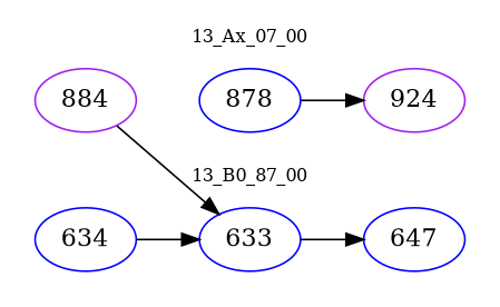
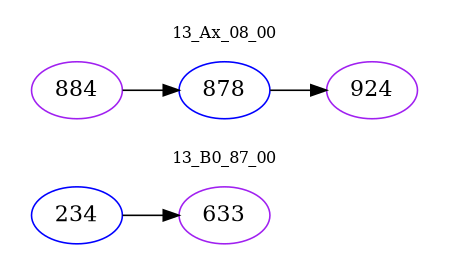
  digraph {
    rankdir=LR
    node [color=blue]
    edge [color=black]
    n1 [color=purple label=884]
    n2 [label=878]
    n3 [color=purple label=924]
-   n4 [label=634]
-   n5 [label=633]
-   n6 [label=647]
+   n4 [label=234]
+   n5 [color=purple label=633]
    subgraph cluster_1 {
      color=white
      fontsize=10
-     label="13_Ax_07_00"
+     label="13_Ax_08_00"
      n1
      n2
      n3
    }
    subgraph cluster_2 {
      color=white
      fontsize=10
      label="13_B0_87_00"
      n4
      n5
-     n6
    }
-   n1 -> n5
+   n1 -> n2
    n2 -> n3
    n4 -> n5
-   n5 -> n6
  }
